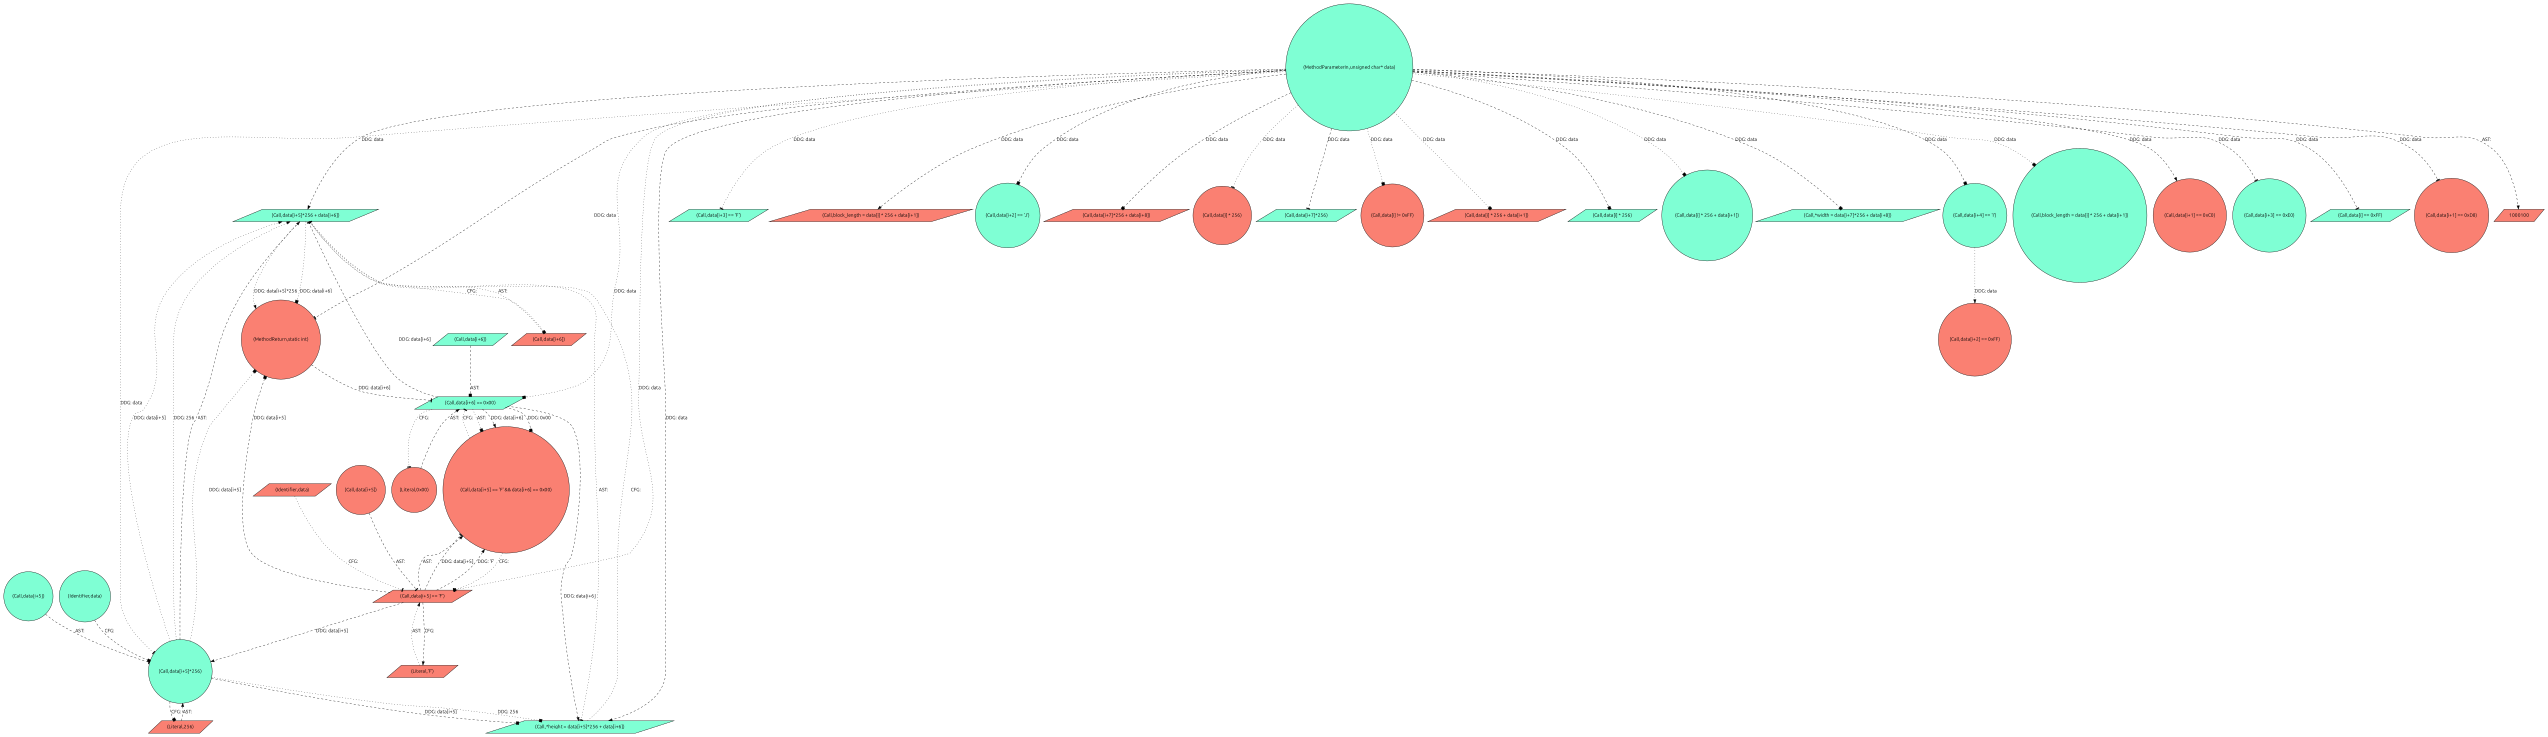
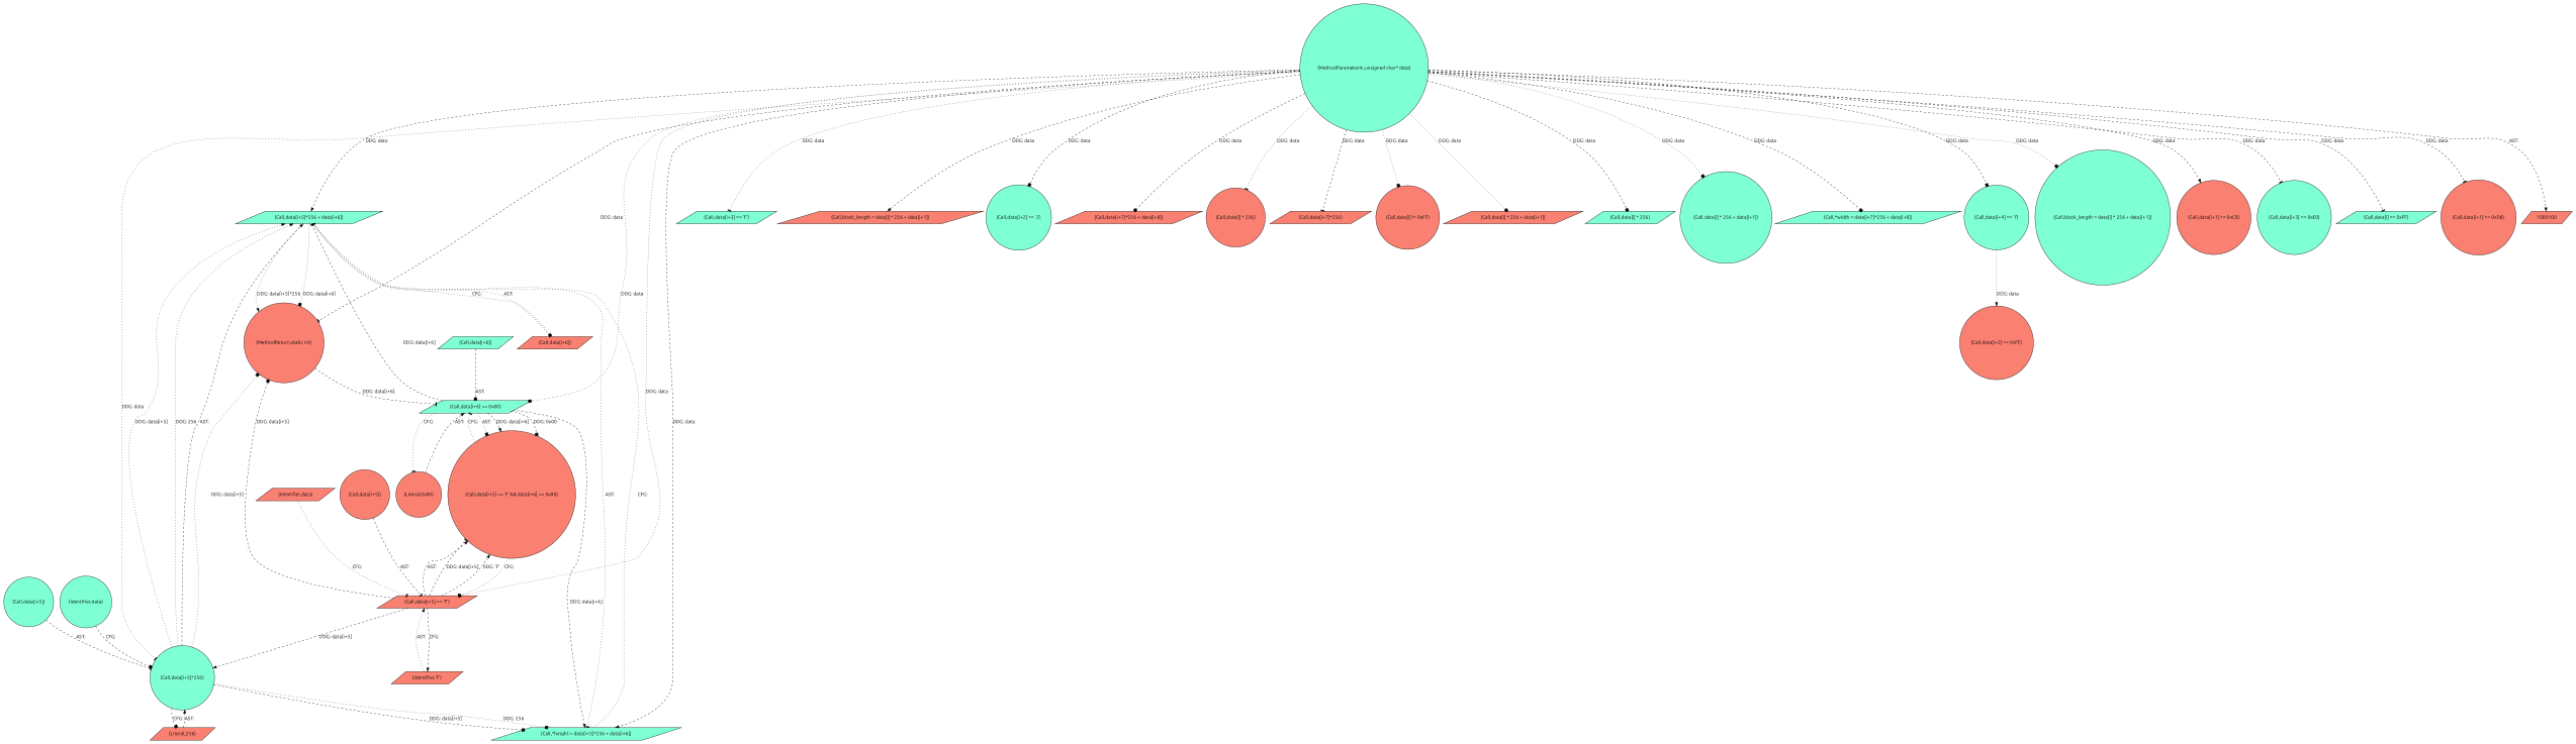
  digraph {
    fontname=Ubuntu
    node [fillcolor=aquamarine fontname=Ubuntu shape=parallelogram style=filled]
    edge [arrowhead=box fontname=Ubuntu style=dashed]
    n1 [label="(Call,data[i+5]*256 + data[i+6])"]
    n2 [label="(Call,*height = data[i+5]*256 + data[i+6])"]
    n3 [fillcolor=salmon label="(Call,data[i+6])"]
    n4 [fillcolor=salmon label="(MethodReturn,static int)" shape=circle]
    n5 [label="(Call,data[i+6] == 0x00)"]
    n6 [label="(Call,data[i+5]*256)" shape=circle]
    n7 [fillcolor=salmon label="(Literal,256)"]
    n8 [fillcolor=salmon label="(Call,data[i+5] == 'F')"]
-   n9 [fillcolor=salmon label="(Literal,'F')"]
+   n9 [fillcolor=salmon label="(Identifier,'F')"]
    n10 [fillcolor=salmon label="(Call,data[i+5] == 'F' && data[i+6] == 0x00)" shape=circle]
    n11 [label="(MethodParameterIn,unsigned char* data)" shape=circle]
    n12 [label="(Call,data[i+3] == 'F')"]
    n13 [fillcolor=salmon label="(Call,block_length = data[i] * 256 + data[i+1])"]
    n14 [label="(Call,data[i+2] == 'J')" shape=circle]
    n15 [fillcolor=salmon label="(Call,data[i+7]*256 + data[i+8])"]
    n16 [fillcolor=salmon label="(Call,data[i] * 256)" shape=circle]
-   n17 [label="(Call,data[i+7]*256)"]
+   n17 [fillcolor=salmon label="(Call,data[i+7]*256)"]
    n18 [fillcolor=salmon label="(Call,data[i] != 0xFF)" shape=circle]
    n19 [fillcolor=salmon label="(Call,data[i] * 256 + data[i+1])"]
    n20 [label="(Call,data[i] * 256)"]
    n21 [label="(Call,data[i] * 256 + data[i+1])" shape=circle]
    n22 [label="(Call,*width = data[i+7]*256 + data[i+8])"]
    n23 [label="(Call,data[i+4] == 'I')" shape=circle]
    n24 [label="(Call,block_length = data[i] * 256 + data[i+1])" shape=circle]
    n25 [fillcolor=salmon label="(Call,data[i+1] == 0xC0)" shape=circle]
    n26 [label="(Call,data[i+3] == 0xE0)" shape=circle]
    n27 [label="(Call,data[i] == 0xFF)"]
    n28 [fillcolor=salmon label="(Call,data[i+1] == 0xD8)" shape=circle]
    1000100 [fillcolor=salmon]
    n30 [fillcolor=salmon label="(Literal,0x00)" shape=circle]
    n31 [fillcolor=salmon label="(Call,data[i+2] == 0xFF)" shape=circle]
    n32 [label="(Call,data[i+5])" shape=circle]
    n33 [fillcolor=salmon label="(Identifier,data)"]
    n34 [label="(Identifier,data)" shape=circle]
    n35 [label="(Call,data[i+6])"]
    n36 [fillcolor=salmon label="(Call,data[i+5])" shape=circle]
    n1 -> n2 [arrowhead=tee label="AST: " style=dotted]
    n1 -> n3 [label="CFG: " style=dotted]
    n1 -> n4 [label="DDG: data[i+6]" style=dotted]
    n1 -> n4 [arrowhead=normal label="DDG: data[i+5]*256" style=dotted]
    n2 -> n1 [arrowhead=tee label="CFG: " style=dotted]
    n3 -> n1 [arrowhead=tee label="AST: " style=dotted]
    n4 -> n5 [arrowhead=tee label="DDG: data[i+6]"]
    n5 -> n1 [arrowhead=tee label="DDG: data[i+6]"]
    n5 -> n2 [arrowhead=normal label="DDG: data[i+6]"]
    n5 -> n10 [label="AST: " style=dotted]
    n5 -> n10 [arrowhead=normal label="DDG: data[i+6]"]
    n5 -> n10 [label="DDG: 0x00"]
    n5 -> n30 [arrowhead=tee label="CFG: " style=dotted]
    n6 -> n1 [arrowhead=normal label="AST: "]
    n6 -> n1 [arrowhead=normal label="DDG: data[i+5]" style=dotted]
    n6 -> n1 [arrowhead=normal label="DDG: 256" style=dotted]
    n6 -> n2 [label="DDG: data[i+5]"]
    n6 -> n2 [label="DDG: 256" style=dotted]
    n6 -> n4 [label="DDG: data[i+5]" style=dotted]
    n6 -> n7 [label="CFG: "]
    n7 -> n6 [arrowhead=normal label="AST: "]
    n8 -> n4 [label="DDG: data[i+5]"]
    n8 -> n6 [arrowhead=normal label="DDG: data[i+5]"]
    n8 -> n9 [arrowhead=normal label="CFG: "]
    n8 -> n10 [arrowhead=normal label="AST: "]
    n8 -> n10 [arrowhead=tee label="DDG: data[i+5]"]
    n8 -> n10 [arrowhead=normal label="DDG: 'F'"]
    n9 -> n8 [arrowhead=normal label="AST: " style=dotted]
    n10 -> n5 [arrowhead=tee label="CFG: " style=dotted]
    n10 -> n8 [arrowhead=tee label="CFG: " style=dotted]
    n11 -> n1 [arrowhead=normal label="DDG: data"]
    n11 -> n2 [arrowhead=normal label="DDG: data"]
    n11 -> n4 [arrowhead=tee label="DDG: data"]
    n11 -> n5 [label="DDG: data" style=dotted]
    n11 -> n6 [arrowhead=tee label="DDG: data" style=dotted]
    n11 -> n8 [label="DDG: data" style=dotted]
    n11 -> n12 [arrowhead=tee label="DDG: data" style=dotted]
    n11 -> n13 [arrowhead=normal label="DDG: data"]
    n11 -> n14 [label="DDG: data"]
    n11 -> n15 [label="DDG: data"]
    n11 -> n16 [arrowhead=tee label="DDG: data" style=dotted]
    n11 -> n17 [arrowhead=tee label="DDG: data"]
    n11 -> n18 [label="DDG: data" style=dotted]
    n11 -> n19 [label="DDG: data" style=dotted]
    n11 -> n20 [label="DDG: data"]
    n11 -> n21 [label="DDG: data" style=dotted]
    n11 -> n22 [label="DDG: data"]
    n11 -> n23 [label="DDG: data"]
    n11 -> n24 [label="DDG: data" style=dotted]
    n11 -> n25 [arrowhead=normal label="DDG: data"]
    n11 -> n26 [arrowhead=tee label="DDG: data"]
    n11 -> n27 [arrowhead=tee label="DDG: data"]
    n11 -> n28 [arrowhead=tee label="DDG: data"]
    n11 -> 1000100 [arrowhead=normal label="AST: "]
    n23 -> n31 [arrowhead=normal label="DDG: data" style=dotted]
    n30 -> n5 [arrowhead=normal label="AST: "]
    n32 -> n6 [arrowhead=tee label="AST: "]
    n33 -> n8 [arrowhead=tee label="CFG: " style=dotted]
    n34 -> n6 [label="CFG: "]
    n35 -> n5 [label="AST: "]
    n36 -> n8 [arrowhead=tee label="AST: "]
  }
